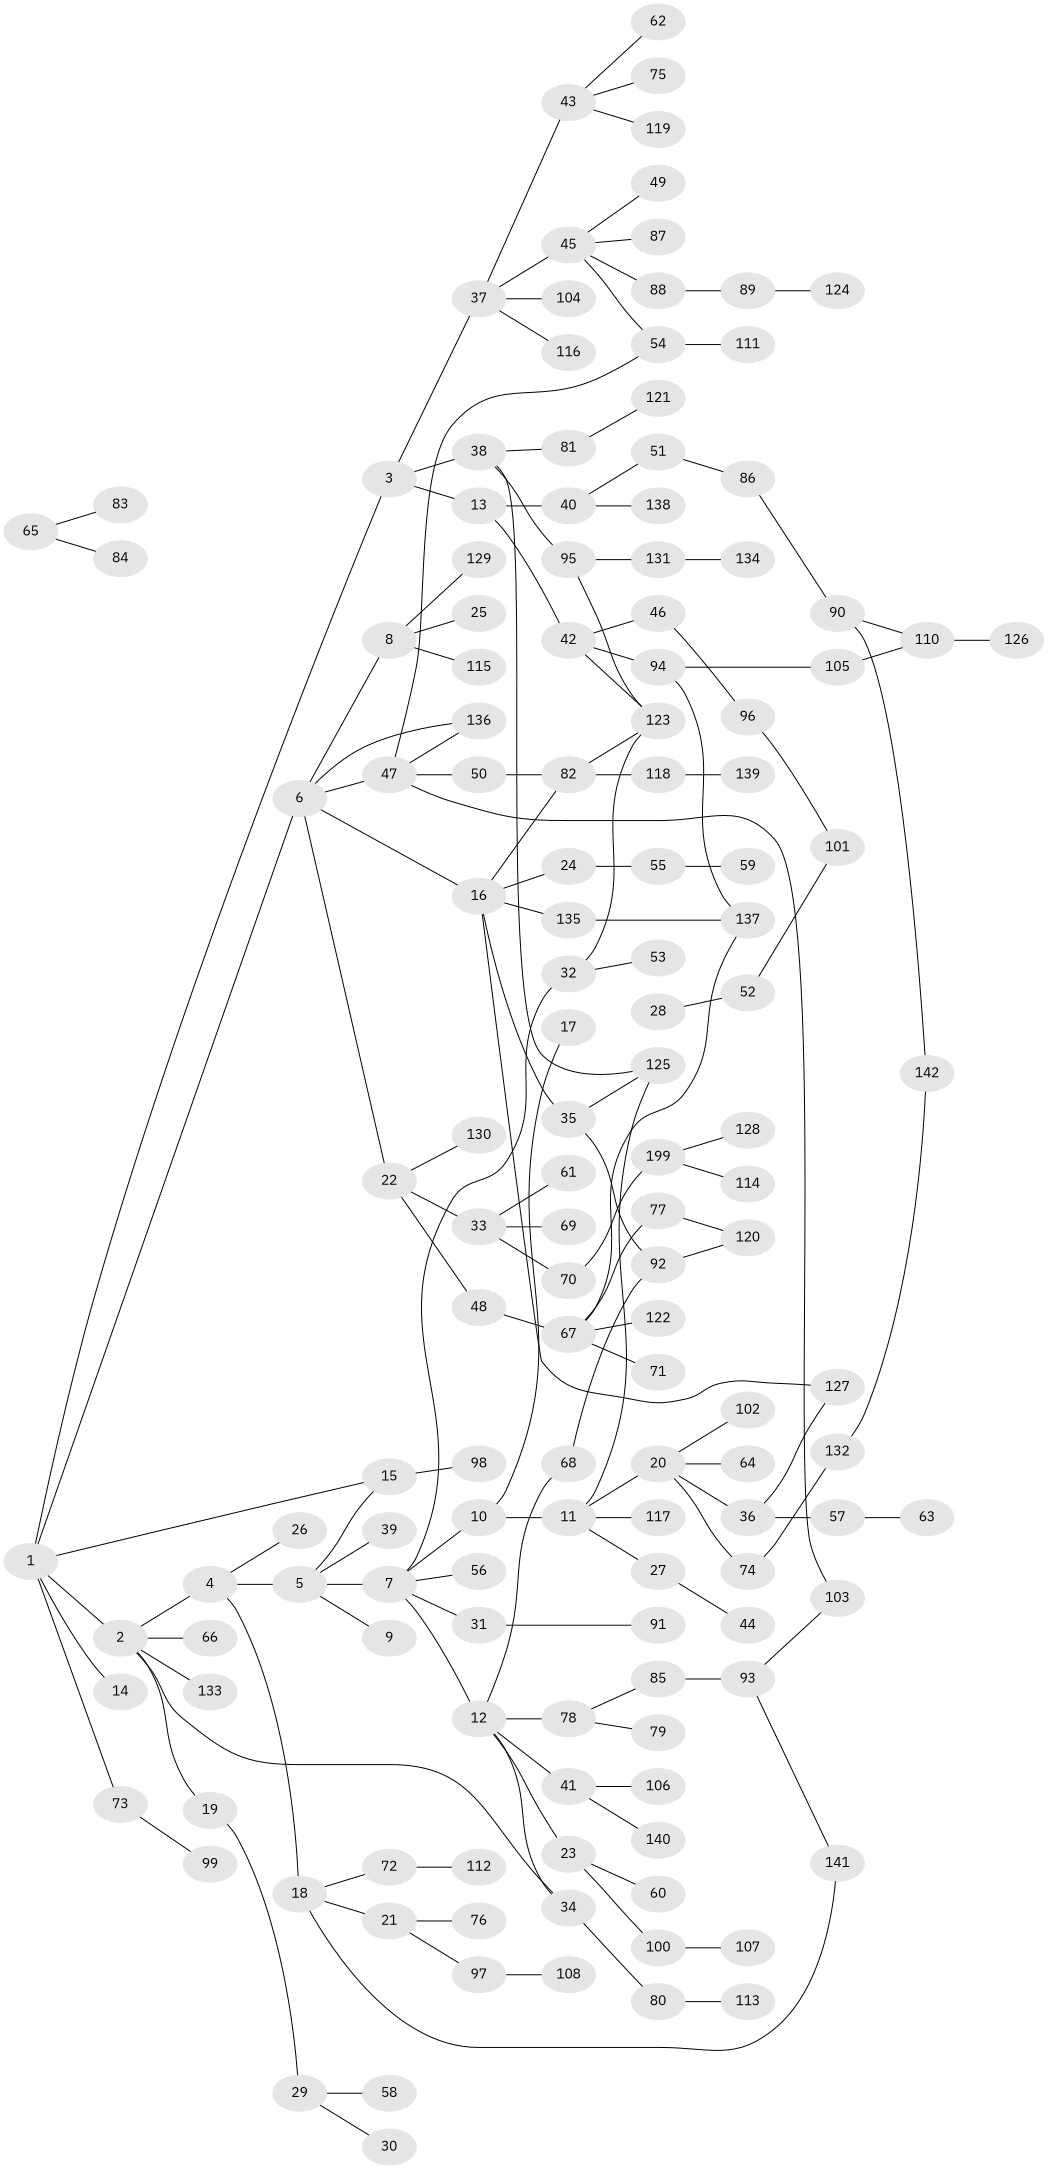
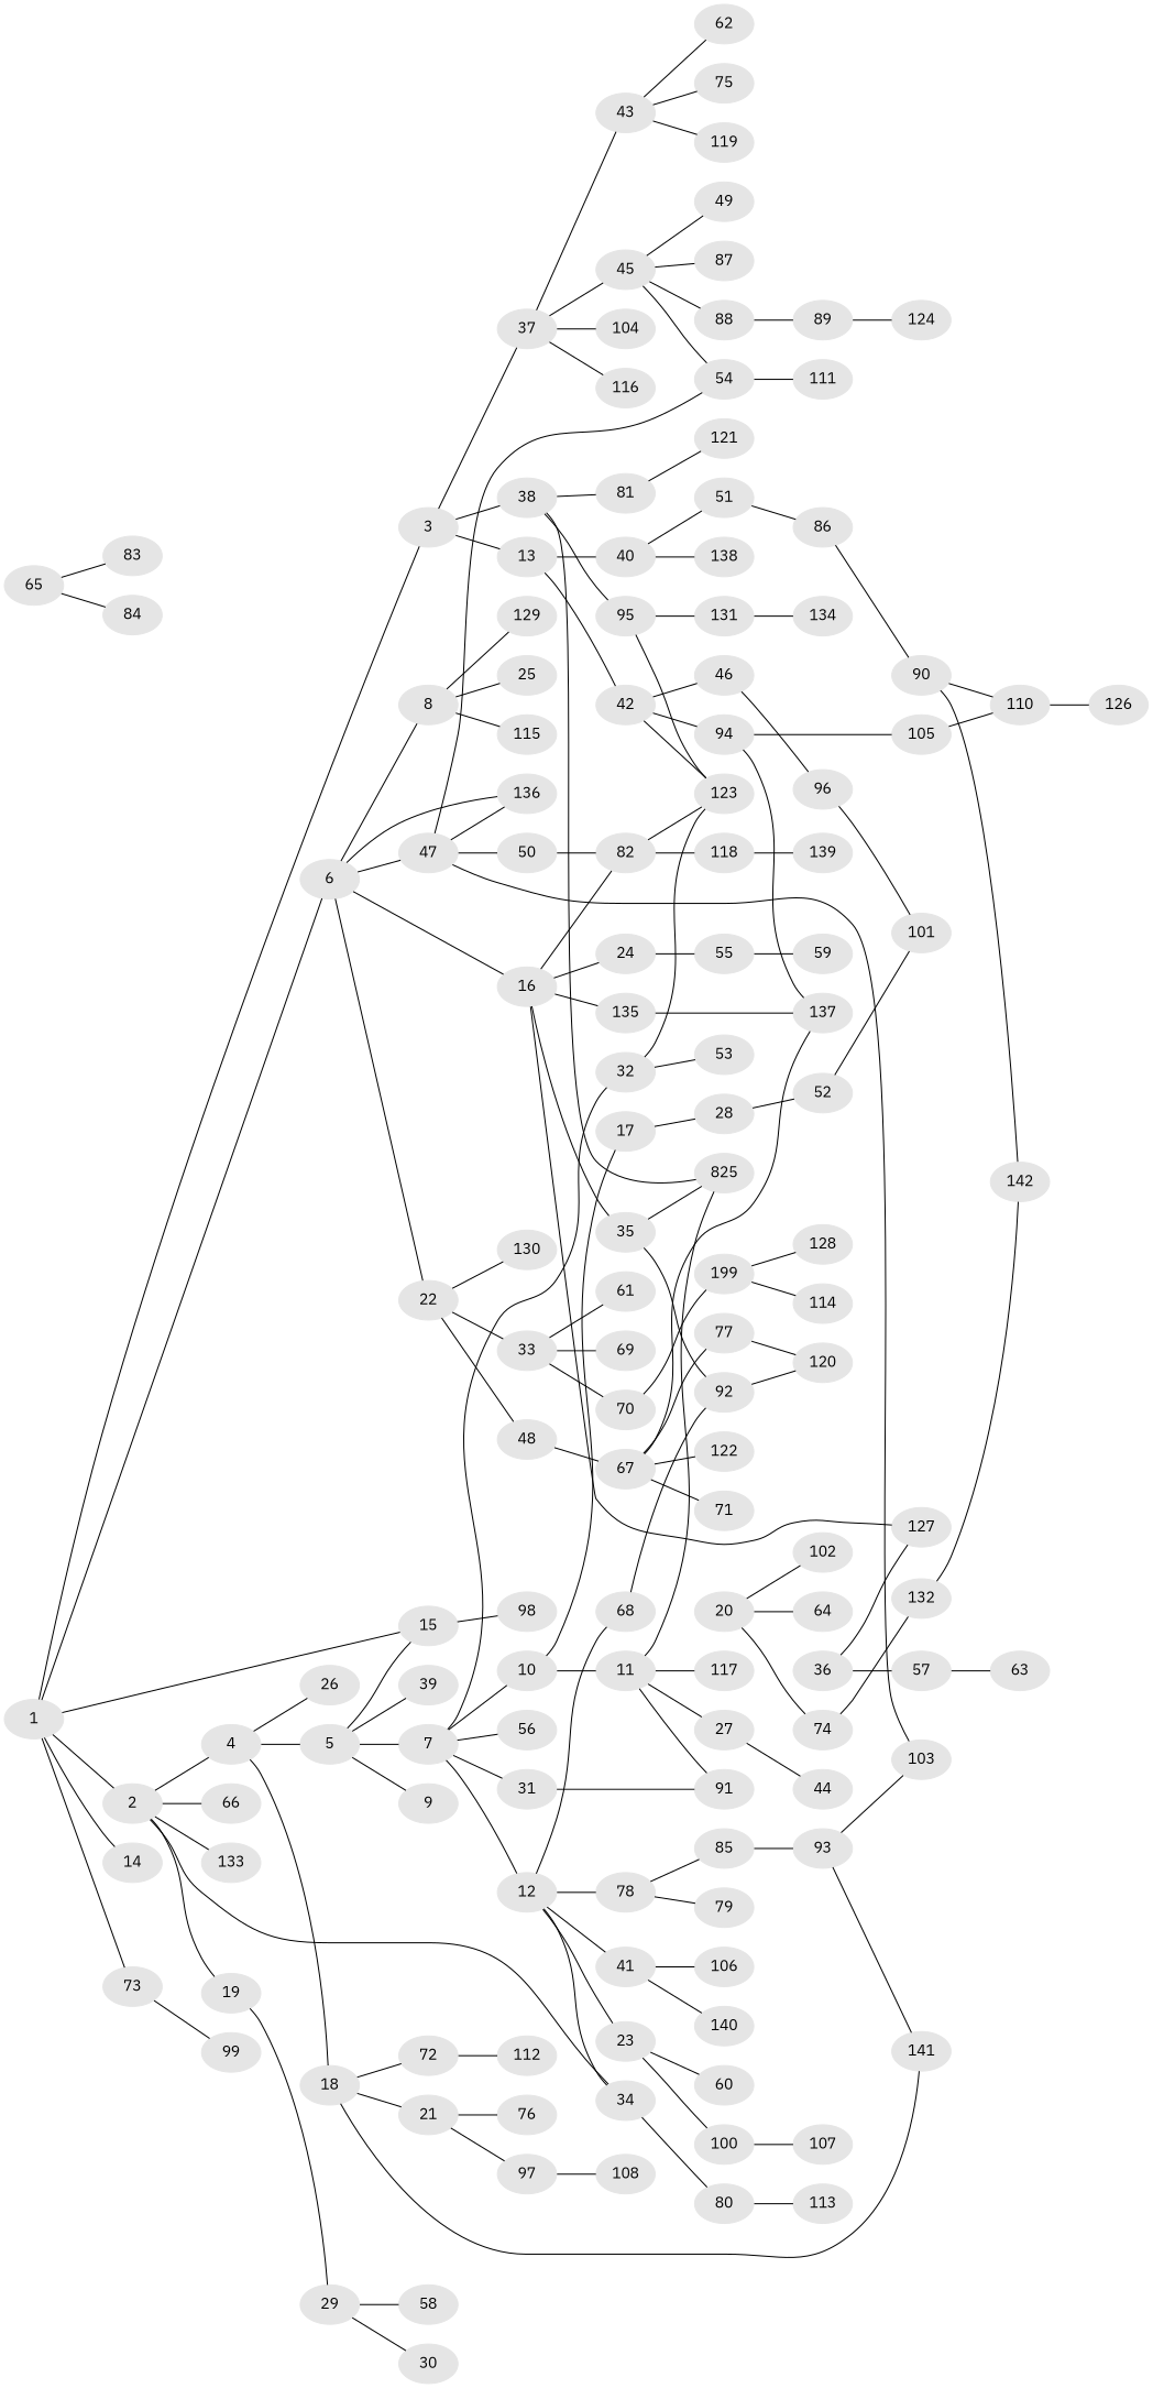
  graph {
    fontname="IBM Plex Sans"
    rankdir=LR
    node [color=gray90 fontname="IBM Plex Sans" style=filled]
    edge [fontname="IBM Plex Sans"]
    1
    2
    3
    6
    14
    15
    73
    4
    19
    34
    66
    133
    13
    37
    38
    8
    16
    22
    47
    136
    98
    99
    5
    18
    26
    29
    80
    40
    42
    43
    45
    104
    116
-   125
+   125 [label=825]
    81
    95
    7
    9
    39
    21
    72
    141
    10
    12
    31
    32
    56
    25
    115
    129
    24
    35
    82
    127
    135
    33
    48
    130
    54
    50
    103
    11
    17
    23
    41
    68
    78
    91
    53
    123
    20
    27
    117
    28
    36
    64
    74
    102
    44
    60
    100
    106
    140
    92
    79
    85
    51
    138
    46
    94
    65
    83
    84
    55
    118
    137
    52
    76
    97
    112
    30
    58
    57
    132
    108
    61
    69
    70
    67
    107
    59
    101
    n113 [label=199]
    113
    120
    63
    62
    75
    119
    49
    87
    88
    121
    131
    86
    96
    105
    111
    89
    71
    77
    122
    90
    114
    128
    142
    93
    139
    110
    124
    126
    134
    1 -- 2
    1 -- 3
    1 -- 6
    1 -- 14
    1 -- 15
    1 -- 73
    2 -- 4
    2 -- 19
    2 -- 34
    2 -- 66
    2 -- 133
    3 -- 13
    3 -- 37
    3 -- 38
    6 -- 8
    6 -- 16
    6 -- 22
    6 -- 47
    6 -- 136
    15 -- 98
    73 -- 99
    4 -- 5
    4 -- 18
    4 -- 26
    19 -- 29
    34 -- 80
    13 -- 40
    13 -- 42
    37 -- 43
    37 -- 45
    37 -- 104
    37 -- 116
    38 -- 125
    38 -- 81
    38 -- 95
    8 -- 25
    8 -- 115
    8 -- 129
    16 -- 24
    16 -- 35
    16 -- 82
    16 -- 127
    16 -- 135
    22 -- 33
    22 -- 48
    22 -- 130
    47 -- 136
    47 -- 54
    47 -- 50
    47 -- 103
    5 -- 15
    5 -- 7
    5 -- 9
    5 -- 39
    18 -- 21
    18 -- 72
    18 -- 141
    29 -- 30
    29 -- 58
    80 -- 113
    40 -- 51
    40 -- 138
    42 -- 123
    42 -- 46
    42 -- 94
    43 -- 62
    43 -- 75
    43 -- 119
    45 -- 54
    45 -- 49
    45 -- 87
    45 -- 88
    81 -- 121
    95 -- 123
    95 -- 131
    7 -- 10
    7 -- 12
    7 -- 31
    7 -- 32
    7 -- 56
    21 -- 76
    21 -- 97
    72 -- 112
    10 -- 11
    10 -- 17
    12 -- 34
    12 -- 23
    12 -- 41
    12 -- 68
    12 -- 78
    31 -- 91
    32 -- 53
    32 -- 123
    24 -- 55
    35 -- 125
    35 -- 92
    82 -- 123
    82 -- 118
    135 -- 137
    33 -- 61
    33 -- 69
    33 -- 70
    48 -- 67
    54 -- 111
    50 -- 82
    11 -- 125
-   11 -- 20
+   11 -- 91
    11 -- 27
    11 -- 117
+   17 -- 28
    23 -- 60
    23 -- 100
    41 -- 106
    41 -- 140
    68 -- 92
    78 -- 79
    78 -- 85
-   20 -- 36
    20 -- 64
    20 -- 74
    20 -- 102
    27 -- 44
    28 -- 52
    36 -- 127
    36 -- 57
    74 -- 132
    100 -- 107
    92 -- 120
    85 -- 93
    51 -- 86
    46 -- 96
    94 -- 137
    94 -- 105
    65 -- 83
    65 -- 84
    55 -- 59
    118 -- 139
    52 -- 101
    97 -- 108
    57 -- 63
    132 -- 142
    70 -- n113
    67 -- 137
    67 -- 71
    67 -- 77
    67 -- 122
    n113 -- 114
    n113 -- 128
    88 -- 89
    131 -- 134
    86 -- 90
    96 -- 101
    105 -- 110
    89 -- 124
    77 -- 120
    90 -- 142
    90 -- 110
    93 -- 141
    93 -- 103
    110 -- 126
  }
